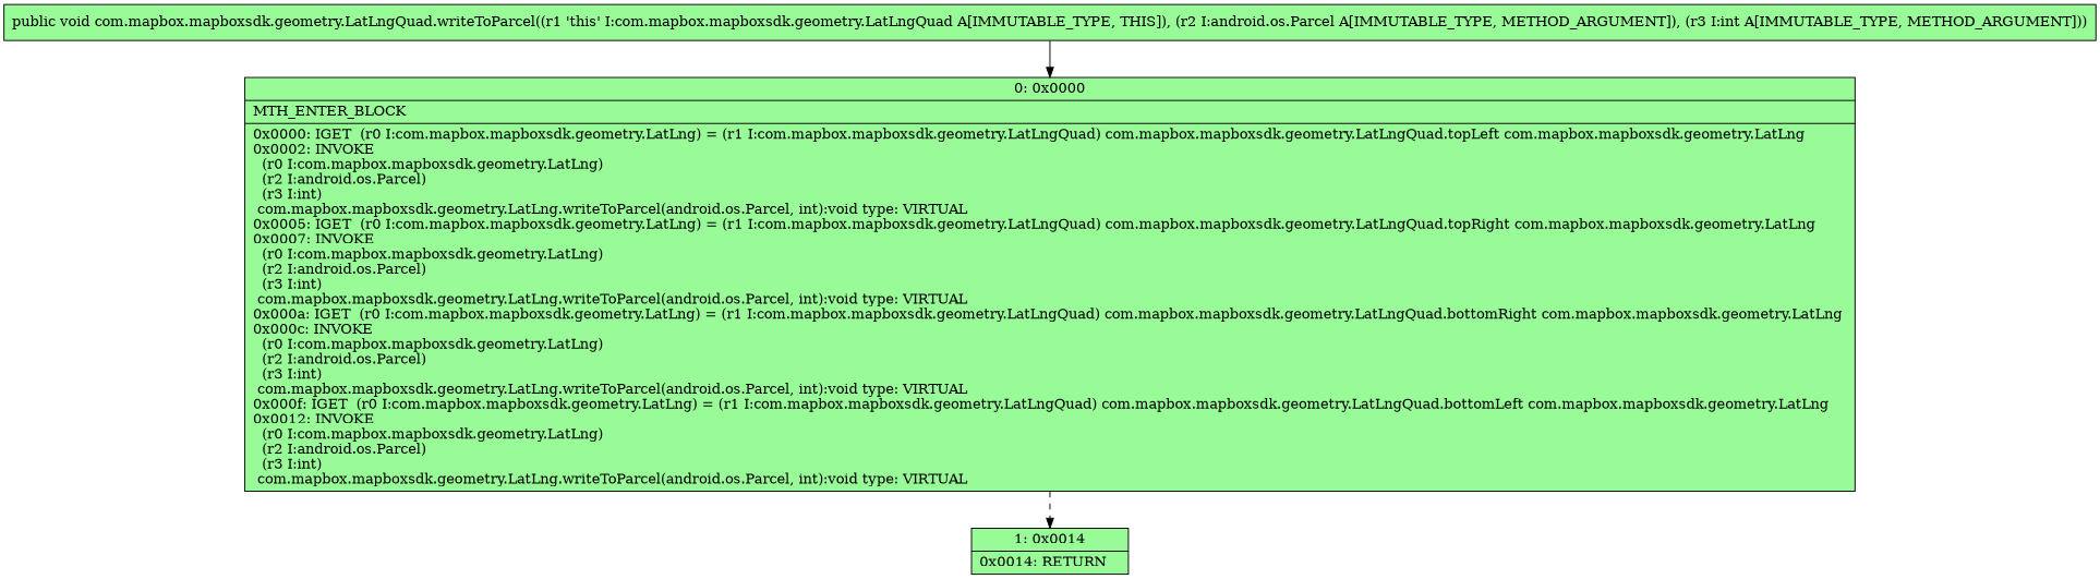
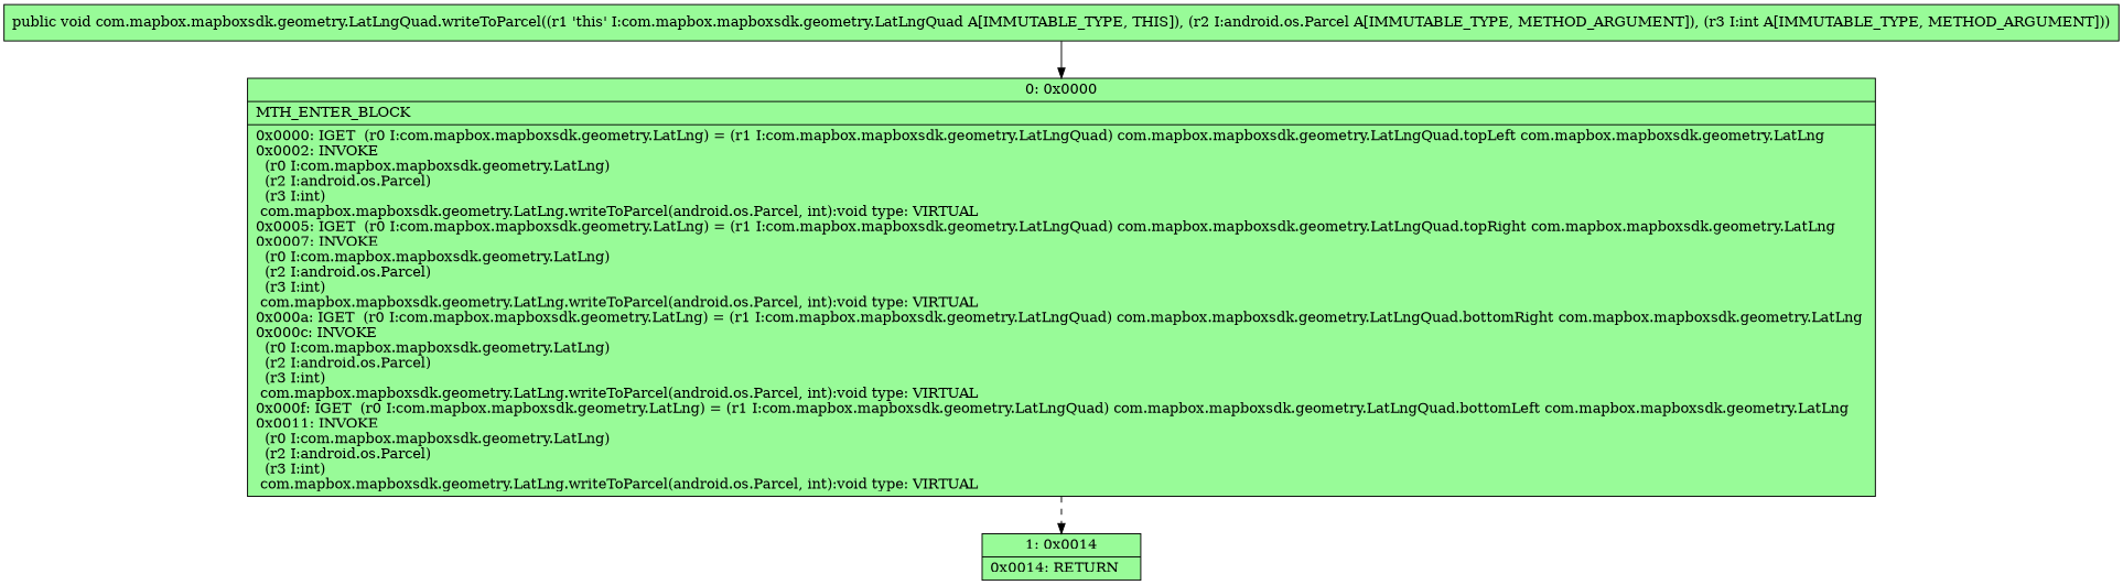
  digraph {
    node [shape=record style=filled fillcolor=palegreen]
-   n1 [label="{0\:\ 0x0000|MTH_ENTER_BLOCK\l|0x0000: IGET  (r0 I:com.mapbox.mapboxsdk.geometry.LatLng) = (r1 I:com.mapbox.mapboxsdk.geometry.LatLngQuad) com.mapbox.mapboxsdk.geometry.LatLngQuad.topLeft com.mapbox.mapboxsdk.geometry.LatLng \l0x0002: INVOKE  \l  (r0 I:com.mapbox.mapboxsdk.geometry.LatLng)\l  (r2 I:android.os.Parcel)\l  (r3 I:int)\l com.mapbox.mapboxsdk.geometry.LatLng.writeToParcel(android.os.Parcel, int):void type: VIRTUAL \l0x0005: IGET  (r0 I:com.mapbox.mapboxsdk.geometry.LatLng) = (r1 I:com.mapbox.mapboxsdk.geometry.LatLngQuad) com.mapbox.mapboxsdk.geometry.LatLngQuad.topRight com.mapbox.mapboxsdk.geometry.LatLng \l0x0007: INVOKE  \l  (r0 I:com.mapbox.mapboxsdk.geometry.LatLng)\l  (r2 I:android.os.Parcel)\l  (r3 I:int)\l com.mapbox.mapboxsdk.geometry.LatLng.writeToParcel(android.os.Parcel, int):void type: VIRTUAL \l0x000a: IGET  (r0 I:com.mapbox.mapboxsdk.geometry.LatLng) = (r1 I:com.mapbox.mapboxsdk.geometry.LatLngQuad) com.mapbox.mapboxsdk.geometry.LatLngQuad.bottomRight com.mapbox.mapboxsdk.geometry.LatLng \l0x000c: INVOKE  \l  (r0 I:com.mapbox.mapboxsdk.geometry.LatLng)\l  (r2 I:android.os.Parcel)\l  (r3 I:int)\l com.mapbox.mapboxsdk.geometry.LatLng.writeToParcel(android.os.Parcel, int):void type: VIRTUAL \l0x000f: IGET  (r0 I:com.mapbox.mapboxsdk.geometry.LatLng) = (r1 I:com.mapbox.mapboxsdk.geometry.LatLngQuad) com.mapbox.mapboxsdk.geometry.LatLngQuad.bottomLeft com.mapbox.mapboxsdk.geometry.LatLng \l0x0012: INVOKE  \l  (r0 I:com.mapbox.mapboxsdk.geometry.LatLng)\l  (r2 I:android.os.Parcel)\l  (r3 I:int)\l com.mapbox.mapboxsdk.geometry.LatLng.writeToParcel(android.os.Parcel, int):void type: VIRTUAL \l}"]
+   n1 [label="{0\:\ 0x0000|MTH_ENTER_BLOCK\l|0x0000: IGET  (r0 I:com.mapbox.mapboxsdk.geometry.LatLng) = (r1 I:com.mapbox.mapboxsdk.geometry.LatLngQuad) com.mapbox.mapboxsdk.geometry.LatLngQuad.topLeft com.mapbox.mapboxsdk.geometry.LatLng \l0x0002: INVOKE  \l  (r0 I:com.mapbox.mapboxsdk.geometry.LatLng)\l  (r2 I:android.os.Parcel)\l  (r3 I:int)\l com.mapbox.mapboxsdk.geometry.LatLng.writeToParcel(android.os.Parcel, int):void type: VIRTUAL \l0x0005: IGET  (r0 I:com.mapbox.mapboxsdk.geometry.LatLng) = (r1 I:com.mapbox.mapboxsdk.geometry.LatLngQuad) com.mapbox.mapboxsdk.geometry.LatLngQuad.topRight com.mapbox.mapboxsdk.geometry.LatLng \l0x0007: INVOKE  \l  (r0 I:com.mapbox.mapboxsdk.geometry.LatLng)\l  (r2 I:android.os.Parcel)\l  (r3 I:int)\l com.mapbox.mapboxsdk.geometry.LatLng.writeToParcel(android.os.Parcel, int):void type: VIRTUAL \l0x000a: IGET  (r0 I:com.mapbox.mapboxsdk.geometry.LatLng) = (r1 I:com.mapbox.mapboxsdk.geometry.LatLngQuad) com.mapbox.mapboxsdk.geometry.LatLngQuad.bottomRight com.mapbox.mapboxsdk.geometry.LatLng \l0x000c: INVOKE  \l  (r0 I:com.mapbox.mapboxsdk.geometry.LatLng)\l  (r2 I:android.os.Parcel)\l  (r3 I:int)\l com.mapbox.mapboxsdk.geometry.LatLng.writeToParcel(android.os.Parcel, int):void type: VIRTUAL \l0x000f: IGET  (r0 I:com.mapbox.mapboxsdk.geometry.LatLng) = (r1 I:com.mapbox.mapboxsdk.geometry.LatLngQuad) com.mapbox.mapboxsdk.geometry.LatLngQuad.bottomLeft com.mapbox.mapboxsdk.geometry.LatLng \l0x0011: INVOKE  \l  (r0 I:com.mapbox.mapboxsdk.geometry.LatLng)\l  (r2 I:android.os.Parcel)\l  (r3 I:int)\l com.mapbox.mapboxsdk.geometry.LatLng.writeToParcel(android.os.Parcel, int):void type: VIRTUAL \l}"]
    n2 [label="{1\:\ 0x0014|0x0014: RETURN   \l}"]
    n3 [label="{public void com.mapbox.mapboxsdk.geometry.LatLngQuad.writeToParcel((r1 'this' I:com.mapbox.mapboxsdk.geometry.LatLngQuad A[IMMUTABLE_TYPE, THIS]), (r2 I:android.os.Parcel A[IMMUTABLE_TYPE, METHOD_ARGUMENT]), (r3 I:int A[IMMUTABLE_TYPE, METHOD_ARGUMENT])) }"]
    n1 -> n2 [style=dashed]
    n3 -> n1 [style=solid]
  }
